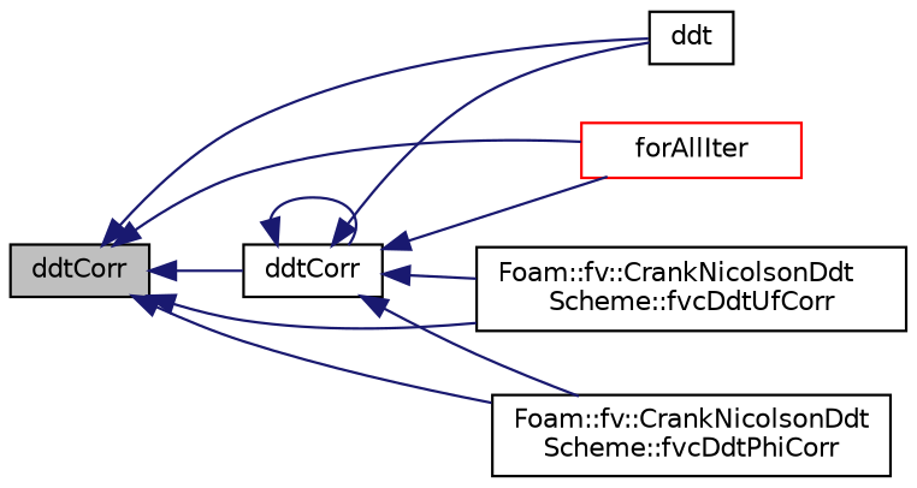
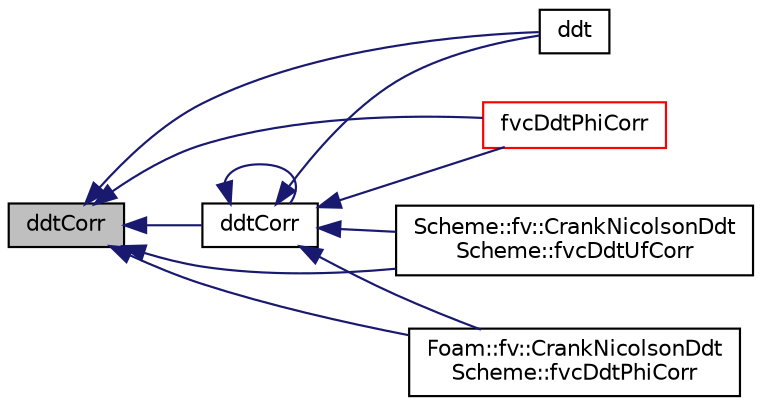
  digraph {
    rankdir=LR
    node [color=black fontname=Helvetica fontsize=10 shape=record]
    edge [color=midnightblue dir=back fontname=Helvetica fontsize=10 labelfontname=Helvetica labelfontsize=10 style=solid]
    n1 [fillcolor=grey75 fontcolor=black height=0.2 label=ddtCorr style=filled width=0.4]
    n2 [height=0.2 label=ddt width=0.4]
    n3 [height=0.2 label=ddtCorr width=0.4]
-   n4 [color=red height=0.2 label=forAllIter width=0.4]
-   n5 [height=0.2 label="Foam::fv::CrankNicolsonDdt\lScheme::fvcDdtUfCorr" width=0.4]
+   n4 [color=red height=0.2 label=fvcDdtPhiCorr width=0.4]
+   n5 [height=0.2 label="Scheme::fv::CrankNicolsonDdt\lScheme::fvcDdtUfCorr" width=0.4]
    n6 [height=0.2 label="Foam::fv::CrankNicolsonDdt\lScheme::fvcDdtPhiCorr" width=0.4]
    n1 -> n2
    n1 -> n3
    n1 -> n4
    n1 -> n5
    n1 -> n6
    n3 -> n2
    n3 -> n3
    n3 -> n4
    n3 -> n5
    n3 -> n6
  }
